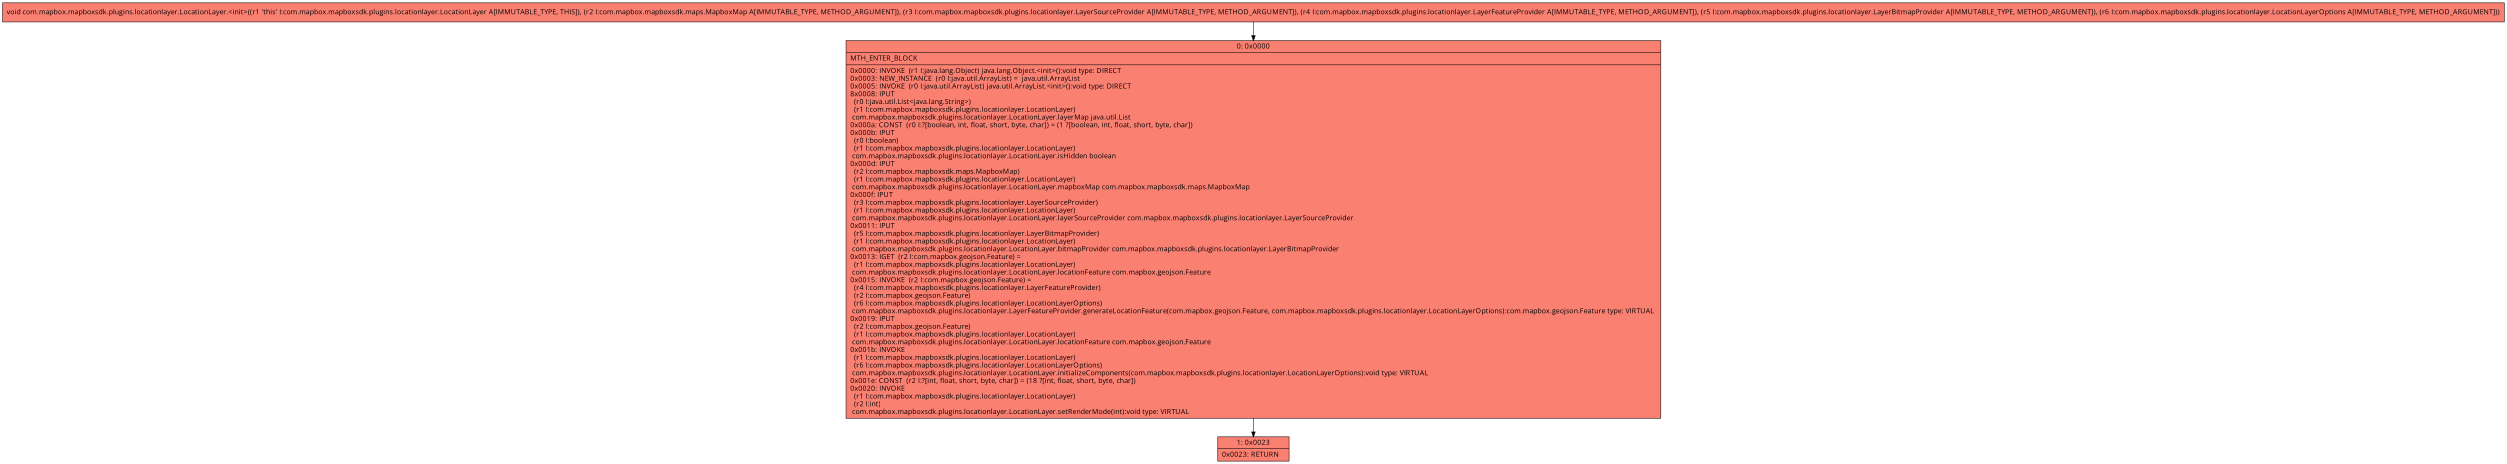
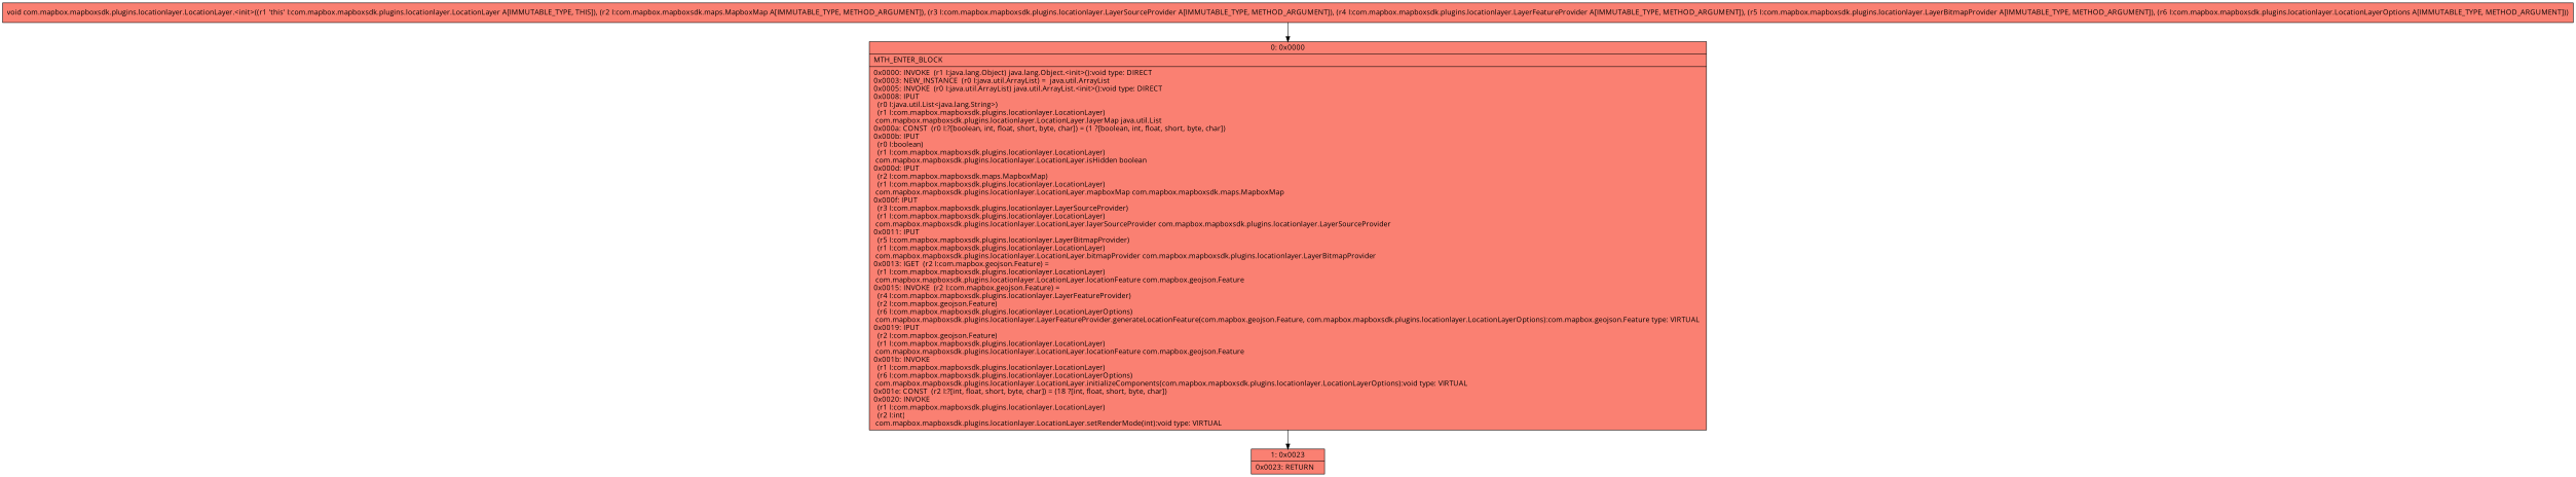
  digraph {
    fontname="Open Sans"
    node [shape=record style=filled fillcolor=salmon fontname="Open Sans"]
    edge [fontname="Open Sans"]
-   n1 [label="{0\:\ 0x0000|MTH_ENTER_BLOCK\l|0x0000: INVOKE  (r1 I:java.lang.Object) java.lang.Object.\<init\>():void type: DIRECT \l0x0003: NEW_INSTANCE  (r0 I:java.util.ArrayList) =  java.util.ArrayList \l0x0005: INVOKE  (r0 I:java.util.ArrayList) java.util.ArrayList.\<init\>():void type: DIRECT \l8x0008: IPUT  \l  (r0 I:java.util.List\<java.lang.String\>)\l  (r1 I:com.mapbox.mapboxsdk.plugins.locationlayer.LocationLayer)\l com.mapbox.mapboxsdk.plugins.locationlayer.LocationLayer.layerMap java.util.List \l0x000a: CONST  (r0 I:?[boolean, int, float, short, byte, char]) = (1 ?[boolean, int, float, short, byte, char]) \l0x000b: IPUT  \l  (r0 I:boolean)\l  (r1 I:com.mapbox.mapboxsdk.plugins.locationlayer.LocationLayer)\l com.mapbox.mapboxsdk.plugins.locationlayer.LocationLayer.isHidden boolean \l0x000d: IPUT  \l  (r2 I:com.mapbox.mapboxsdk.maps.MapboxMap)\l  (r1 I:com.mapbox.mapboxsdk.plugins.locationlayer.LocationLayer)\l com.mapbox.mapboxsdk.plugins.locationlayer.LocationLayer.mapboxMap com.mapbox.mapboxsdk.maps.MapboxMap \l0x000f: IPUT  \l  (r3 I:com.mapbox.mapboxsdk.plugins.locationlayer.LayerSourceProvider)\l  (r1 I:com.mapbox.mapboxsdk.plugins.locationlayer.LocationLayer)\l com.mapbox.mapboxsdk.plugins.locationlayer.LocationLayer.layerSourceProvider com.mapbox.mapboxsdk.plugins.locationlayer.LayerSourceProvider \l0x0011: IPUT  \l  (r5 I:com.mapbox.mapboxsdk.plugins.locationlayer.LayerBitmapProvider)\l  (r1 I:com.mapbox.mapboxsdk.plugins.locationlayer.LocationLayer)\l com.mapbox.mapboxsdk.plugins.locationlayer.LocationLayer.bitmapProvider com.mapbox.mapboxsdk.plugins.locationlayer.LayerBitmapProvider \l0x0013: IGET  (r2 I:com.mapbox.geojson.Feature) = \l  (r1 I:com.mapbox.mapboxsdk.plugins.locationlayer.LocationLayer)\l com.mapbox.mapboxsdk.plugins.locationlayer.LocationLayer.locationFeature com.mapbox.geojson.Feature \l0x0015: INVOKE  (r2 I:com.mapbox.geojson.Feature) = \l  (r4 I:com.mapbox.mapboxsdk.plugins.locationlayer.LayerFeatureProvider)\l  (r2 I:com.mapbox.geojson.Feature)\l  (r6 I:com.mapbox.mapboxsdk.plugins.locationlayer.LocationLayerOptions)\l com.mapbox.mapboxsdk.plugins.locationlayer.LayerFeatureProvider.generateLocationFeature(com.mapbox.geojson.Feature, com.mapbox.mapboxsdk.plugins.locationlayer.LocationLayerOptions):com.mapbox.geojson.Feature type: VIRTUAL \l0x0019: IPUT  \l  (r2 I:com.mapbox.geojson.Feature)\l  (r1 I:com.mapbox.mapboxsdk.plugins.locationlayer.LocationLayer)\l com.mapbox.mapboxsdk.plugins.locationlayer.LocationLayer.locationFeature com.mapbox.geojson.Feature \l0x001b: INVOKE  \l  (r1 I:com.mapbox.mapboxsdk.plugins.locationlayer.LocationLayer)\l  (r6 I:com.mapbox.mapboxsdk.plugins.locationlayer.LocationLayerOptions)\l com.mapbox.mapboxsdk.plugins.locationlayer.LocationLayer.initializeComponents(com.mapbox.mapboxsdk.plugins.locationlayer.LocationLayerOptions):void type: VIRTUAL \l0x001e: CONST  (r2 I:?[int, float, short, byte, char]) = (18 ?[int, float, short, byte, char]) \l0x0020: INVOKE  \l  (r1 I:com.mapbox.mapboxsdk.plugins.locationlayer.LocationLayer)\l  (r2 I:int)\l com.mapbox.mapboxsdk.plugins.locationlayer.LocationLayer.setRenderMode(int):void type: VIRTUAL \l}"]
+   n1 [label="{0\:\ 0x0000|MTH_ENTER_BLOCK\l|0x0000: INVOKE  (r1 I:java.lang.Object) java.lang.Object.\<init\>():void type: DIRECT \l0x0003: NEW_INSTANCE  (r0 I:java.util.ArrayList) =  java.util.ArrayList \l0x0005: INVOKE  (r0 I:java.util.ArrayList) java.util.ArrayList.\<init\>():void type: DIRECT \l0x0008: IPUT  \l  (r0 I:java.util.List\<java.lang.String\>)\l  (r1 I:com.mapbox.mapboxsdk.plugins.locationlayer.LocationLayer)\l com.mapbox.mapboxsdk.plugins.locationlayer.LocationLayer.layerMap java.util.List \l0x000a: CONST  (r0 I:?[boolean, int, float, short, byte, char]) = (1 ?[boolean, int, float, short, byte, char]) \l0x000b: IPUT  \l  (r0 I:boolean)\l  (r1 I:com.mapbox.mapboxsdk.plugins.locationlayer.LocationLayer)\l com.mapbox.mapboxsdk.plugins.locationlayer.LocationLayer.isHidden boolean \l0x000d: IPUT  \l  (r2 I:com.mapbox.mapboxsdk.maps.MapboxMap)\l  (r1 I:com.mapbox.mapboxsdk.plugins.locationlayer.LocationLayer)\l com.mapbox.mapboxsdk.plugins.locationlayer.LocationLayer.mapboxMap com.mapbox.mapboxsdk.maps.MapboxMap \l0x000f: IPUT  \l  (r3 I:com.mapbox.mapboxsdk.plugins.locationlayer.LayerSourceProvider)\l  (r1 I:com.mapbox.mapboxsdk.plugins.locationlayer.LocationLayer)\l com.mapbox.mapboxsdk.plugins.locationlayer.LocationLayer.layerSourceProvider com.mapbox.mapboxsdk.plugins.locationlayer.LayerSourceProvider \l0x0011: IPUT  \l  (r5 I:com.mapbox.mapboxsdk.plugins.locationlayer.LayerBitmapProvider)\l  (r1 I:com.mapbox.mapboxsdk.plugins.locationlayer.LocationLayer)\l com.mapbox.mapboxsdk.plugins.locationlayer.LocationLayer.bitmapProvider com.mapbox.mapboxsdk.plugins.locationlayer.LayerBitmapProvider \l0x0013: IGET  (r2 I:com.mapbox.geojson.Feature) = \l  (r1 I:com.mapbox.mapboxsdk.plugins.locationlayer.LocationLayer)\l com.mapbox.mapboxsdk.plugins.locationlayer.LocationLayer.locationFeature com.mapbox.geojson.Feature \l0x0015: INVOKE  (r2 I:com.mapbox.geojson.Feature) = \l  (r4 I:com.mapbox.mapboxsdk.plugins.locationlayer.LayerFeatureProvider)\l  (r2 I:com.mapbox.geojson.Feature)\l  (r6 I:com.mapbox.mapboxsdk.plugins.locationlayer.LocationLayerOptions)\l com.mapbox.mapboxsdk.plugins.locationlayer.LayerFeatureProvider.generateLocationFeature(com.mapbox.geojson.Feature, com.mapbox.mapboxsdk.plugins.locationlayer.LocationLayerOptions):com.mapbox.geojson.Feature type: VIRTUAL \l0x0019: IPUT  \l  (r2 I:com.mapbox.geojson.Feature)\l  (r1 I:com.mapbox.mapboxsdk.plugins.locationlayer.LocationLayer)\l com.mapbox.mapboxsdk.plugins.locationlayer.LocationLayer.locationFeature com.mapbox.geojson.Feature \l0x001b: INVOKE  \l  (r1 I:com.mapbox.mapboxsdk.plugins.locationlayer.LocationLayer)\l  (r6 I:com.mapbox.mapboxsdk.plugins.locationlayer.LocationLayerOptions)\l com.mapbox.mapboxsdk.plugins.locationlayer.LocationLayer.initializeComponents(com.mapbox.mapboxsdk.plugins.locationlayer.LocationLayerOptions):void type: VIRTUAL \l0x001e: CONST  (r2 I:?[int, float, short, byte, char]) = (18 ?[int, float, short, byte, char]) \l0x0020: INVOKE  \l  (r1 I:com.mapbox.mapboxsdk.plugins.locationlayer.LocationLayer)\l  (r2 I:int)\l com.mapbox.mapboxsdk.plugins.locationlayer.LocationLayer.setRenderMode(int):void type: VIRTUAL \l}"]
    n2 [label="{1\:\ 0x0023|0x0023: RETURN   \l}"]
    n3 [label="{void com.mapbox.mapboxsdk.plugins.locationlayer.LocationLayer.\<init\>((r1 'this' I:com.mapbox.mapboxsdk.plugins.locationlayer.LocationLayer A[IMMUTABLE_TYPE, THIS]), (r2 I:com.mapbox.mapboxsdk.maps.MapboxMap A[IMMUTABLE_TYPE, METHOD_ARGUMENT]), (r3 I:com.mapbox.mapboxsdk.plugins.locationlayer.LayerSourceProvider A[IMMUTABLE_TYPE, METHOD_ARGUMENT]), (r4 I:com.mapbox.mapboxsdk.plugins.locationlayer.LayerFeatureProvider A[IMMUTABLE_TYPE, METHOD_ARGUMENT]), (r5 I:com.mapbox.mapboxsdk.plugins.locationlayer.LayerBitmapProvider A[IMMUTABLE_TYPE, METHOD_ARGUMENT]), (r6 I:com.mapbox.mapboxsdk.plugins.locationlayer.LocationLayerOptions A[IMMUTABLE_TYPE, METHOD_ARGUMENT])) }"]
    n1 -> n2
    n3 -> n1
  }
